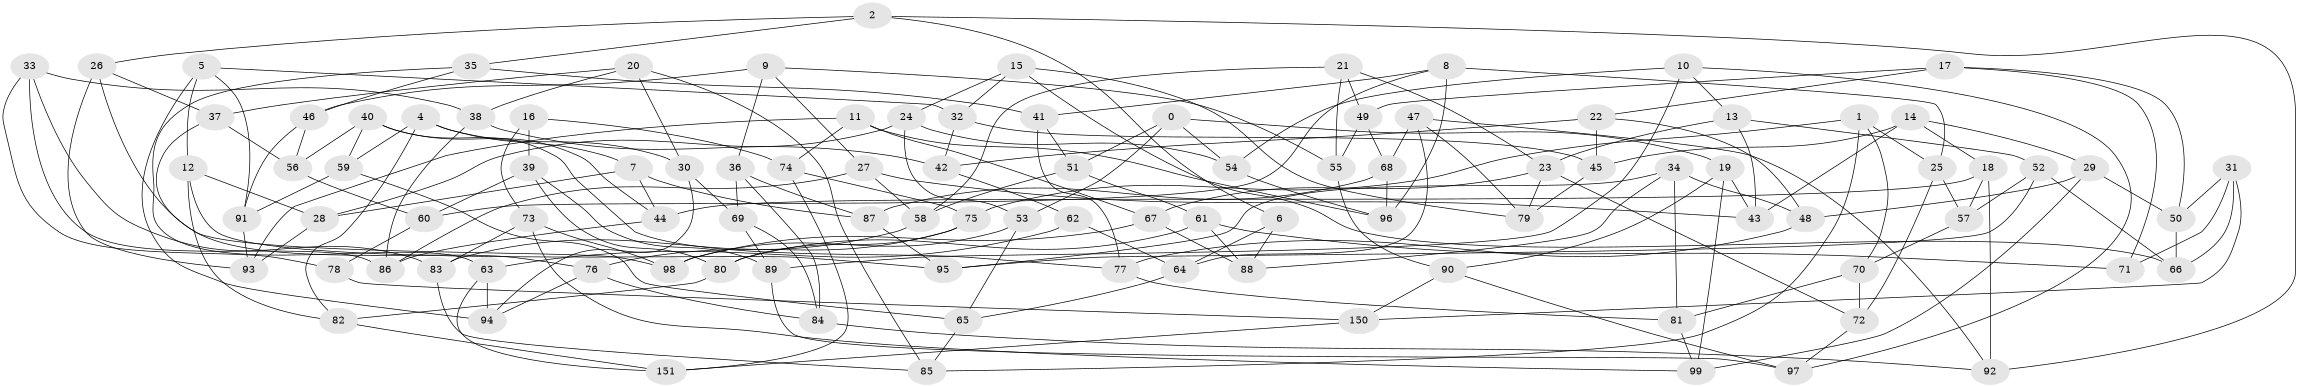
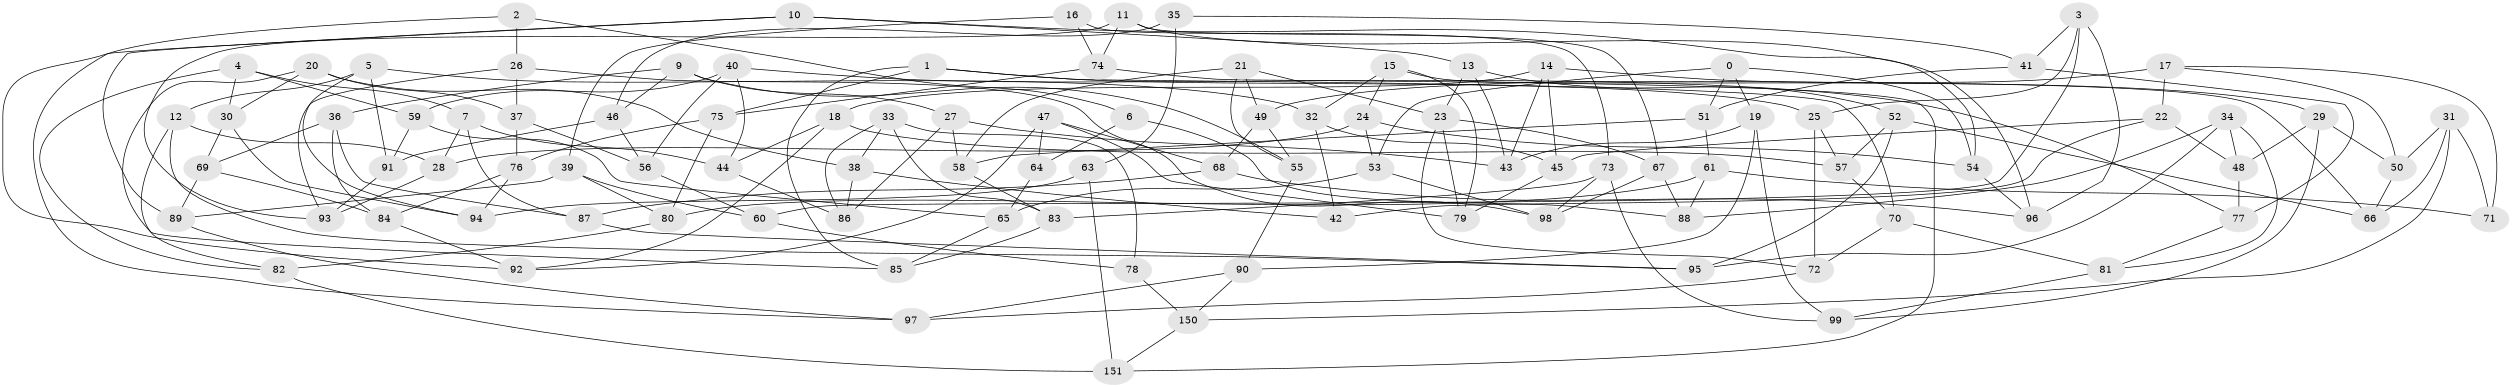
  graph {
    node [color=gray90 style=filled]
    1
    25
    70
    75
    85
    57
    72
    81
    76
    80
    2
    6
    26
    35
    92
    64
    88
    93
    37
    98
    41
    46
    63
    n24 [label=0]
    19
    51
    53
    54
    43
    90
    99
    58
    61
    65
    96
    4
    7
    30
    59
    82
    28
    44
    87
    94
    69
    91
    n47 [label=151]
    5
    12
    32
    95
    45
    42
-   62
    86
-   8
+   8 [label=3]
    60
    77
    78
    9
    27
    36
    55
    84
    56
    10
    13
    89
    97
    52
    23
    11
    67
    74
    16
    39
    73
    66
    14
    18
    29
    50
    48
    79
    15
    24
    83
    17
    22
    49
    71
    68
    n93 [label=150]
    20
    38
    21
    31
    33
    34
    40
    47
    1 -- 25
    1 -- 70
    1 -- 75
    1 -- 85
    25 -- 57
    25 -- 72
    70 -- 72
    70 -- 81
    75 -- 76
    75 -- 80
    57 -- 70
    72 -- 97
    81 -- 99
    76 -- 94
    76 -- 84
    80 -- 82
    2 -- 6
    2 -- 26
-   2 -- 35
    2 -- 92
    6 -- 64
    6 -- 88
    26 -- 93
    26 -- 37
    26 -- 98
    35 -- 41
    35 -- 46
    35 -- 63
    64 -- 65
    37 -- 76
    37 -- 56
    41 -- 51
    41 -- 77
    46 -- 91
    46 -- 56
    63 -- 94
    63 -- n47
    n24 -- 19
    n24 -- 51
    n24 -- 53
    n24 -- 54
    19 -- 43
    19 -- 90
    19 -- 99
    51 -- 58
    51 -- 61
    53 -- 98
    53 -- 65
    54 -- 96
    90 -- 97
    90 -- n93
    58 -- 83
    61 -- 80
    61 -- 88
    61 -- 71
    65 -- 85
    4 -- 7
    4 -- 30
    4 -- 59
    4 -- 82
    7 -- 28
    7 -- 44
    7 -- 87
    30 -- 94
    30 -- 69
    59 -- 65
    59 -- 91
    82 -- n47
    28 -- 93
    44 -- 86
    87 -- 95
    69 -- 84
    69 -- 89
    91 -- 93
    5 -- 94
    5 -- 91
    5 -- 12
    5 -- 32
    12 -- 82
    12 -- 28
    12 -- 95
    32 -- 45
    32 -- 42
    45 -- 79
-   42 -- 62
-   62 -- 64
-   62 -- 63
    8 -- 25
    8 -- 41
    8 -- 96
    8 -- 60
    60 -- 78
    77 -- 81
    78 -- n93
    9 -- 46
    9 -- 27
    9 -- 36
    9 -- 55
    27 -- 43
    27 -- 58
    27 -- 86
    36 -- 87
    36 -- 69
    36 -- 84
    55 -- 90
    84 -- 92
    56 -- 60
    10 -- 54
    10 -- 13
    10 -- 89
    10 -- 97
    13 -- 43
    13 -- 52
    13 -- 23
    89 -- 97
    52 -- 57
    52 -- 95
    52 -- 66
    23 -- 72
    23 -- 67
    23 -- 79
    11 -- 93
    11 -- 96
    11 -- 67
    11 -- 74
    67 -- 88
    67 -- 98
    74 -- 75
    74 -- n47
    16 -- 74
    16 -- 39
    16 -- 73
    39 -- 80
    39 -- 60
    39 -- 89
    73 -- 98
    73 -- 99
    73 -- 83
    14 -- 43
    14 -- 45
    14 -- 18
    14 -- 29
    18 -- 57
    18 -- 92
    18 -- 44
    29 -- 99
    29 -- 50
    29 -- 48
    50 -- 66
    48 -- 77
    15 -- 32
    15 -- 66
    15 -- 79
    15 -- 24
    24 -- 53
    24 -- 54
    24 -- 28
    83 -- 85
    17 -- 50
    17 -- 22
    17 -- 49
    17 -- 71
    22 -- 45
    22 -- 42
    22 -- 48
    49 -- 55
    49 -- 68
    68 -- 96
    68 -- 87
    n93 -- n47
    20 -- 85
    20 -- 37
    20 -- 30
    20 -- 38
    38 -- 42
    38 -- 86
    21 -- 58
    21 -- 55
    21 -- 23
    21 -- 49
    31 -- 66
    31 -- 50
    31 -- 71
    31 -- n93
    33 -- 86
    33 -- 78
    33 -- 83
    33 -- 38
    34 -- 81
    34 -- 88
    34 -- 95
    34 -- 48
    40 -- 59
    40 -- 44
    40 -- 77
    40 -- 56
    47 -- 92
    47 -- 64
    47 -- 79
    47 -- 68
  }
